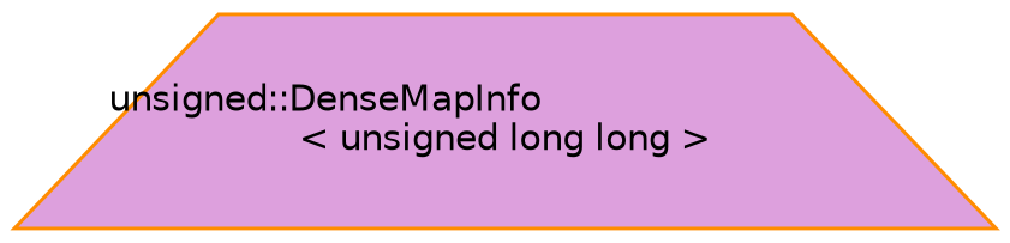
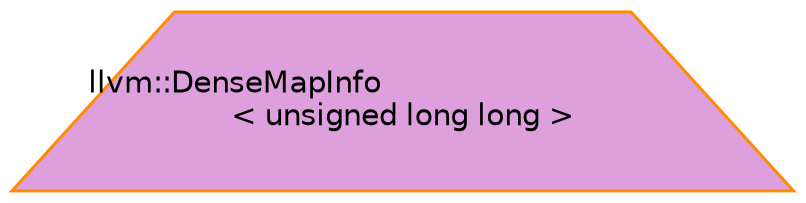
  digraph {
    rankdir=LR
-   n1 [color=darkorange fillcolor=plum fontname=Helvetica fontsize=10 height=0.2 label="unsigned::DenseMapInfo\l\< unsigned long long \>" shape=trapezium style=filled width=0.4]
+   n1 [color=darkorange fillcolor=plum fontname=Helvetica fontsize=10 height=0.2 label="llvm::DenseMapInfo\l\< unsigned long long \>" shape=trapezium style=filled width=0.4]
  }
